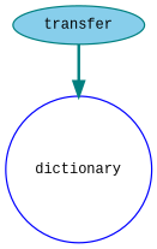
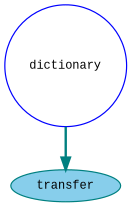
  digraph {
    rankdir=TB
    fontname="Liberation Mono"
    node [fontname="Liberation Mono" fontsize=10 style=filled]
    n1 [color=blue fillcolor=white fontcolor=black height=0.2 label=dictionary shape=circle width=0.4]
    n2 [color=teal height=0.2 label=transfer shape=ellipse width=0.4 fillcolor=skyblue]
-   n2 -> n1 [color=teal fontname="Liberation Mono" fontsize=10 labelfontname=Helvetica labelfontsize=10 style=bold]
+   n1 -> n2 [color=teal fontname="Liberation Mono" fontsize=10 labelfontname=Helvetica labelfontsize=10 style=bold]
  }
